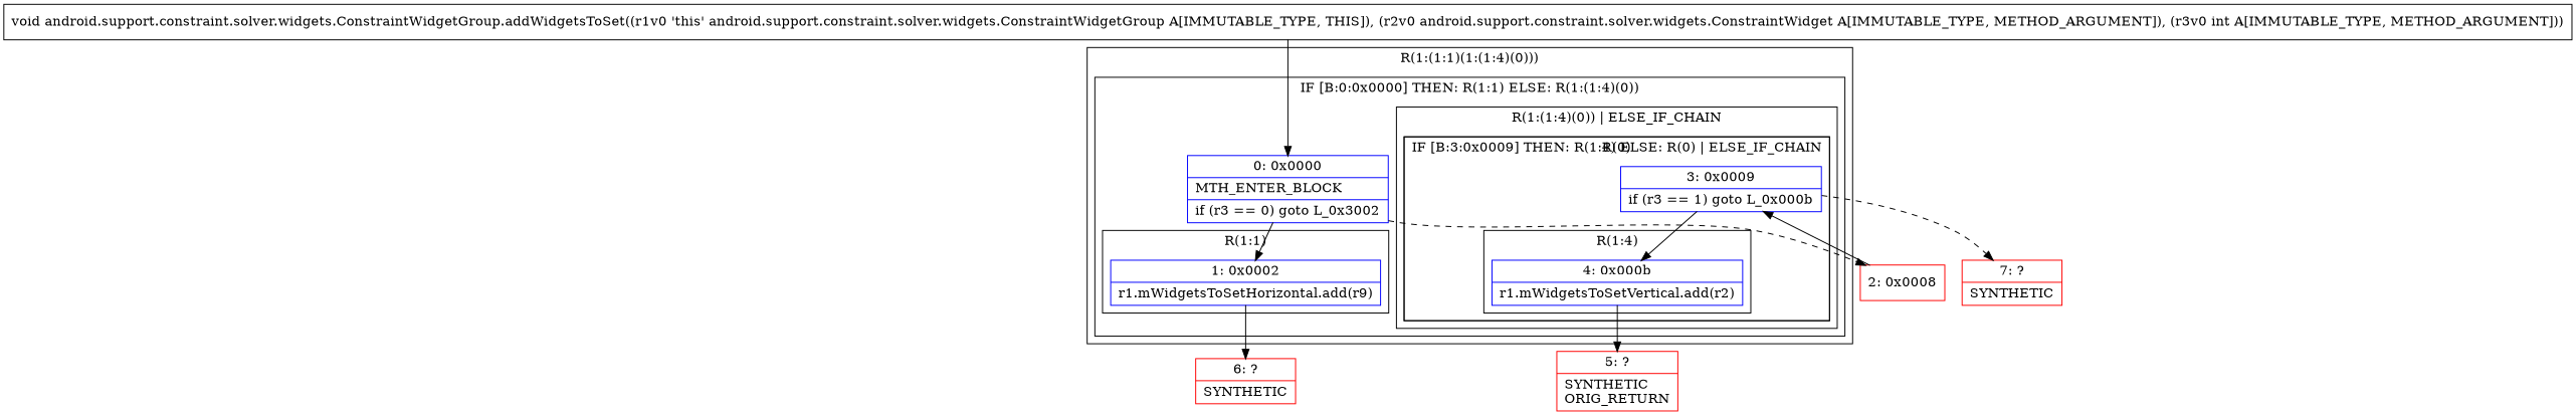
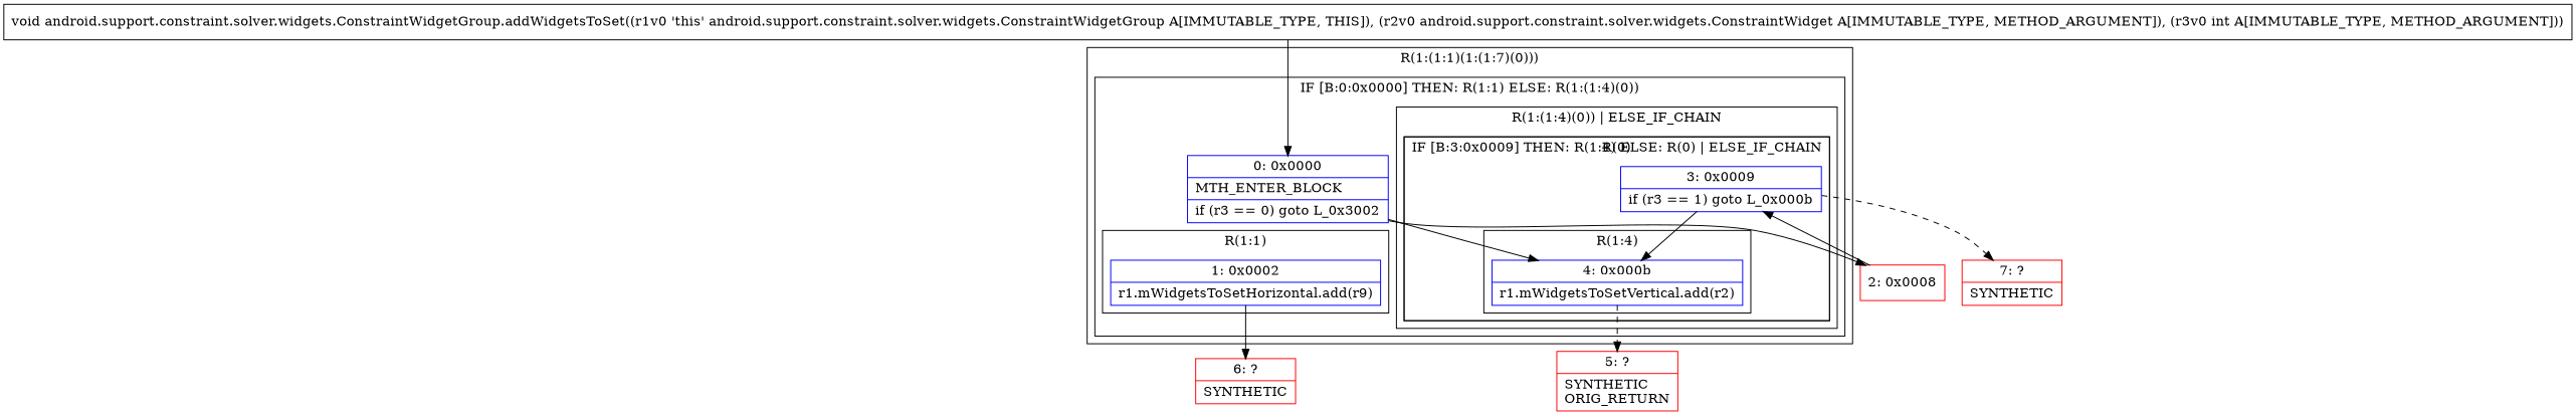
  digraph {
    node [color=blue shape=record]
    n1 [label="{1\:\ 0x0002|r1.mWidgetsToSetHorizontal.add(r9)\l}"]
    n2 [label="{4\:\ 0x000b|r1.mWidgetsToSetVertical.add(r2)\l}"]
    n3 [label="{3\:\ 0x0009|if (r3 == 1) goto L_0x000b\l}"]
    n4 [label="{0\:\ 0x0000|MTH_ENTER_BLOCK\l|if (r3 == 0) goto L_0x3002\l}"]
    n5 [color=red label="{6\:\ ?|SYNTHETIC\l}"]
    n6 [color=red label="{5\:\ ?|SYNTHETIC\lORIG_RETURN\l}"]
    n7 [color=red label="{7\:\ ?|SYNTHETIC\l}"]
    n8 [color=red label="{2\:\ 0x0008}"]
    n9 [label="{void android.support.constraint.solver.widgets.ConstraintWidgetGroup.addWidgetsToSet((r1v0 'this' android.support.constraint.solver.widgets.ConstraintWidgetGroup A[IMMUTABLE_TYPE, THIS]), (r2v0 android.support.constraint.solver.widgets.ConstraintWidget A[IMMUTABLE_TYPE, METHOD_ARGUMENT]), (r3v0 int A[IMMUTABLE_TYPE, METHOD_ARGUMENT])) }" color=""]
    subgraph cluster_1 {
-     label="R(1:(1:1)(1:(1:4)(0)))"
+     label="R(1:(1:1)(1:(1:7)(0)))"
      subgraph cluster_2 {
        label="IF [B:0:0x0000] THEN: R(1:1) ELSE: R(1:(1:4)(0))"
        n4
        subgraph cluster_3 {
          label="R(1:1)"
          n1
        }
        subgraph cluster_4 {
          label="R(1:(1:4)(0)) | ELSE_IF_CHAIN\l"
          subgraph cluster_5 {
            label="IF [B:3:0x0009] THEN: R(1:4) ELSE: R(0) | ELSE_IF_CHAIN\l"
            n3
            subgraph cluster_6 {
              label="R(1:4)"
              n2
            }
            subgraph cluster_7 {
              label="R(0)"
            }
          }
        }
      }
    }
    n1 -> n5
-   n2 -> n6
+   n2 -> n6 [style=dashed]
    n3 -> n2
    n3 -> n7 [style=dashed]
-   n4 -> n1
-   n4 -> n8 [style=dashed]
+   n4 -> n2
+   n4 -> n8 [style=solid]
    n8 -> n3
    n9 -> n4
  }
